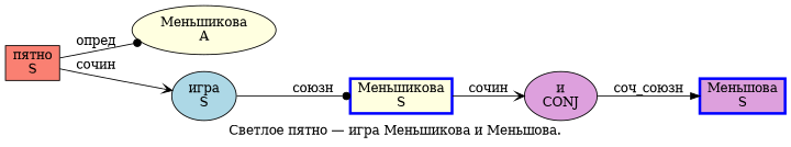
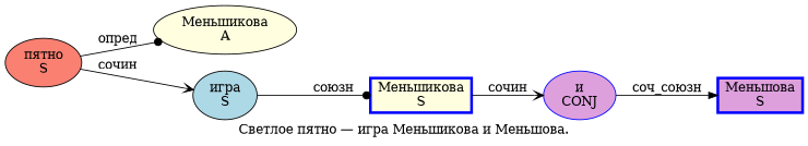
  digraph {
    label="Светлое пятно — игра Меньшикова и Меньшова."
    rankdir=LR
    node [fillcolor=lightyellow penwidth=1 shape=ellipse style=filled]
    edge [arrowhead=dot]
    n1 [label="Меньшикова\nA"]
-   n2 [fillcolor=salmon label="пятно\nS" shape=box]
+   n2 [fillcolor=salmon label="пятно\nS"]
    n3 [fillcolor=lightblue label="игра\nS"]
    n4 [color=blue label="Меньшикова\nS" penwidth=3 shape=box]
-   n5 [fillcolor=plum label="и\nCONJ"]
+   n5 [fillcolor=plum label="и\nCONJ" color=blue]
    n6 [color=blue fillcolor=plum label="Меньшова\nS" penwidth=3 shape=box]
    n2 -> n1 [label="опред"]
    n2 -> n3 [arrowhead=vee label="сочин"]
    n3 -> n4 [label="союзн"]
    n4 -> n5 [arrowhead=vee label="сочин"]
    n5 -> n6 [arrowhead=normal label="соч_союзн"]
  }
